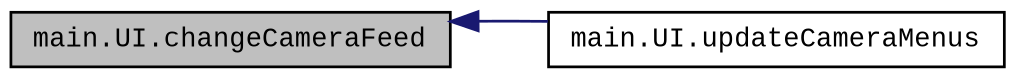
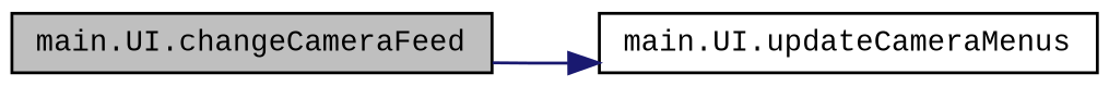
  digraph {
    rankdir=LR
    fontname="Liberation Mono"
    node [color=black fontname="Liberation Mono" fontsize=10 shape=record style=filled]
    n1 [fillcolor=grey75 fontcolor=black height=0.2 label="main.UI.changeCameraFeed" width=0.4]
    n2 [fillcolor=white height=0.2 label="main.UI.updateCameraMenus" width=0.4]
-   n2 -> n1 [color=midnightblue fontname="Liberation Mono" fontsize=10 labelfontname=Helvetica labelfontsize=10 style=solid]
+   n1 -> n2 [color=midnightblue fontname="Liberation Mono" fontsize=10 labelfontname=Helvetica labelfontsize=10 style=solid]
  }
